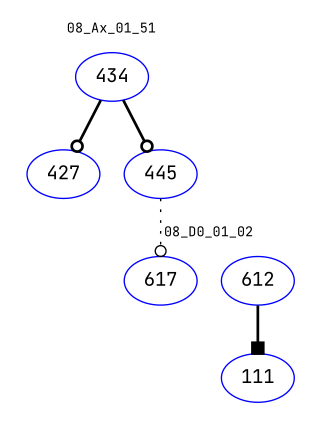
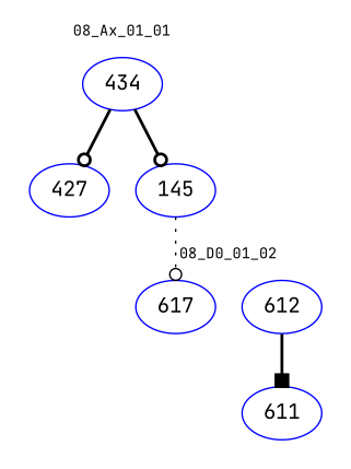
  digraph {
    fontname="JetBrains Mono"
    node [color=blue fontname="JetBrains Mono"]
    edge [arrowhead=odot color=black fontname="JetBrains Mono" style=bold]
    n1 [label=434]
    n2 [label=427]
-   n3 [label=445]
+   n3 [label=145]
    n4 [label=612]
-   n5 [label=111]
+   n5 [label=611]
    n6 [label=617]
    subgraph cluster_1 {
      color=white
      fontsize=10
-     label="08_Ax_01_51"
+     label="08_Ax_01_01"
      n1
      n2
      n3
    }
    subgraph cluster_2 {
      color=white
      fontsize=10
      label="08_D0_01_02"
      n4
      n5
      n6
    }
    n1 -> n2
    n1 -> n3
    n3 -> n6 [style=dotted]
    n4 -> n5 [arrowhead=box]
  }
